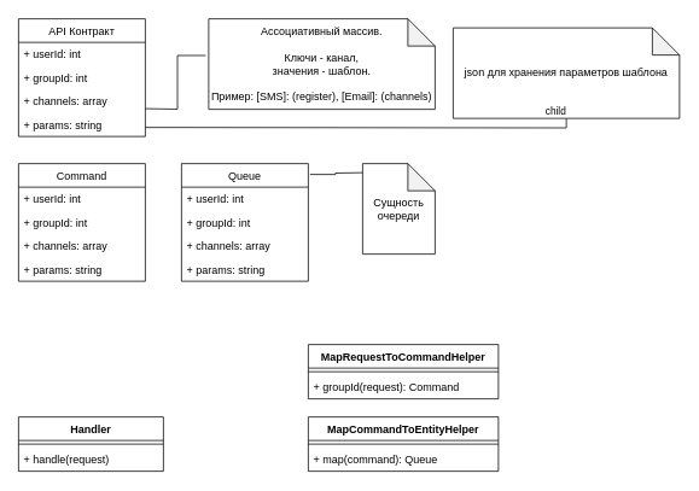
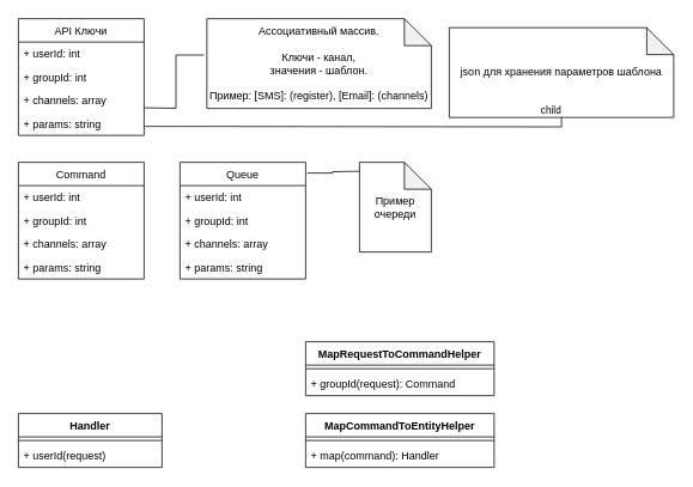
  <mxCell id="0" />
  <mxCell id="1" parent="0" />
- <mxCell id="2" value="API Контракт" style="swimlane;fontStyle=0;childLayout=stackLayout;horizontal=1;startSize=26;fillColor=none;horizontalStack=0;resizeParent=1;resizeParentMax=0;resizeLast=0;collapsible=1;marginBottom=0;" parent="1" vertex="1"><mxGeometry x="20" y="20" width="140" height="130" as="geometry" /></mxCell>
+ <mxCell id="2" value="API Ключи" style="swimlane;fontStyle=0;childLayout=stackLayout;horizontal=1;startSize=26;fillColor=none;horizontalStack=0;resizeParent=1;resizeParentMax=0;resizeLast=0;collapsible=1;marginBottom=0;" parent="1" vertex="1"><mxGeometry x="20" y="20" width="140" height="130" as="geometry" /></mxCell>
  <mxCell id="3" value="+ userId: int" style="text;strokeColor=none;fillColor=none;align=left;verticalAlign=top;spacingLeft=4;spacingRight=4;overflow=hidden;rotatable=0;points=[[0,0.5],[1,0.5]];portConstraint=eastwest;" parent="2" vertex="1"><mxGeometry y="26" width="140" height="26" as="geometry" /></mxCell>
  <mxCell id="4" value="+ groupId: int" style="text;strokeColor=none;fillColor=none;align=left;verticalAlign=top;spacingLeft=4;spacingRight=4;overflow=hidden;rotatable=0;points=[[0,0.5],[1,0.5]];portConstraint=eastwest;" parent="2" vertex="1"><mxGeometry y="52" width="140" height="26" as="geometry" /></mxCell>
  <mxCell id="5" value="+ channels: array" style="text;strokeColor=none;fillColor=none;align=left;verticalAlign=top;spacingLeft=4;spacingRight=4;overflow=hidden;rotatable=0;points=[[0,0.5],[1,0.5]];portConstraint=eastwest;" parent="2" vertex="1"><mxGeometry y="78" width="140" height="26" as="geometry" /></mxCell>
  <mxCell id="6" value="+ params: string" style="text;strokeColor=none;fillColor=none;align=left;verticalAlign=top;spacingLeft=4;spacingRight=4;overflow=hidden;rotatable=0;points=[[0,0.5],[1,0.5]];portConstraint=eastwest;" parent="2" vertex="1"><mxGeometry y="104" width="140" height="26" as="geometry" /></mxCell>
  <mxCell id="7" value="Ассоциативный массив. &lt;br&gt;&lt;br&gt;Ключи - канал, &lt;br&gt;значения - шаблон.&lt;br&gt;&lt;br&gt;Пример: [SMS]: (register), [Email]: (channels)" style="shape=note;whiteSpace=wrap;html=1;backgroundOutline=1;darkOpacity=0.05;" parent="1" vertex="1"><mxGeometry x="230" y="20" width="250" height="100" as="geometry" /></mxCell>
  <mxCell id="8" value="json для хранения параметров шаблона" style="shape=note;whiteSpace=wrap;html=1;backgroundOutline=1;darkOpacity=0.05;" parent="1" vertex="1"><mxGeometry x="500" y="30" width="250" height="100" as="geometry" /></mxCell>
  <mxCell id="9" value="" style="endArrow=none;html=1;edgeStyle=orthogonalEdgeStyle;rounded=0;entryX=-0.013;entryY=0.405;entryDx=0;entryDy=0;entryPerimeter=0;" parent="1" target="7" edge="1"><mxGeometry relative="1" as="geometry"><mxPoint x="160" y="119.31" as="sourcePoint" /><mxPoint x="320" y="119.31" as="targetPoint" /></mxGeometry></mxCell>
  <mxCell id="10" value="" style="endArrow=none;html=1;edgeStyle=orthogonalEdgeStyle;rounded=0;entryX=0.5;entryY=1;entryDx=0;entryDy=0;entryPerimeter=0;" parent="1" target="8" edge="1"><mxGeometry relative="1" as="geometry"><mxPoint x="160" y="140" as="sourcePoint" /><mxPoint x="320" y="140" as="targetPoint" /></mxGeometry></mxCell>
  <mxCell id="11" value="child" style="edgeLabel;resizable=0;html=1;align=right;verticalAlign=bottom;" parent="10" connectable="0" vertex="1"><mxGeometry x="1" relative="1" as="geometry" /></mxCell>
  <mxCell id="12" value="Command" style="swimlane;fontStyle=0;childLayout=stackLayout;horizontal=1;startSize=26;fillColor=none;horizontalStack=0;resizeParent=1;resizeParentMax=0;resizeLast=0;collapsible=1;marginBottom=0;" vertex="1" parent="1"><mxGeometry x="20" y="180" width="140" height="130" as="geometry" /></mxCell>
  <mxCell id="13" value="+ userId: int" style="text;strokeColor=none;fillColor=none;align=left;verticalAlign=top;spacingLeft=4;spacingRight=4;overflow=hidden;rotatable=0;points=[[0,0.5],[1,0.5]];portConstraint=eastwest;" vertex="1" parent="12"><mxGeometry y="26" width="140" height="26" as="geometry" /></mxCell>
  <mxCell id="14" value="+ groupId: int" style="text;strokeColor=none;fillColor=none;align=left;verticalAlign=top;spacingLeft=4;spacingRight=4;overflow=hidden;rotatable=0;points=[[0,0.5],[1,0.5]];portConstraint=eastwest;" vertex="1" parent="12"><mxGeometry y="52" width="140" height="26" as="geometry" /></mxCell>
  <mxCell id="15" value="+ channels: array" style="text;strokeColor=none;fillColor=none;align=left;verticalAlign=top;spacingLeft=4;spacingRight=4;overflow=hidden;rotatable=0;points=[[0,0.5],[1,0.5]];portConstraint=eastwest;" vertex="1" parent="12"><mxGeometry y="78" width="140" height="26" as="geometry" /></mxCell>
  <mxCell id="16" value="+ params: string" style="text;strokeColor=none;fillColor=none;align=left;verticalAlign=top;spacingLeft=4;spacingRight=4;overflow=hidden;rotatable=0;points=[[0,0.5],[1,0.5]];portConstraint=eastwest;" vertex="1" parent="12"><mxGeometry y="104" width="140" height="26" as="geometry" /></mxCell>
  <mxCell id="17" value="Handler" style="swimlane;fontStyle=1;align=center;verticalAlign=top;childLayout=stackLayout;horizontal=1;startSize=26;horizontalStack=0;resizeParent=1;resizeParentMax=0;resizeLast=0;collapsible=1;marginBottom=0;" vertex="1" parent="1"><mxGeometry x="20" y="460" width="160" height="60" as="geometry" /></mxCell>
  <mxCell id="18" value="" style="line;strokeWidth=1;fillColor=none;align=left;verticalAlign=middle;spacingTop=-1;spacingLeft=3;spacingRight=3;rotatable=0;labelPosition=right;points=[];portConstraint=eastwest;" vertex="1" parent="17"><mxGeometry y="26" width="160" height="8" as="geometry" /></mxCell>
- <mxCell id="19" value="+ handle(request)&#10;" style="text;strokeColor=none;fillColor=none;align=left;verticalAlign=top;spacingLeft=4;spacingRight=4;overflow=hidden;rotatable=0;points=[[0,0.5],[1,0.5]];portConstraint=eastwest;" vertex="1" parent="17"><mxGeometry y="34" width="160" height="26" as="geometry" /></mxCell>
+ <mxCell id="19" value="+ userId(request)&#10;" style="text;strokeColor=none;fillColor=none;align=left;verticalAlign=top;spacingLeft=4;spacingRight=4;overflow=hidden;rotatable=0;points=[[0,0.5],[1,0.5]];portConstraint=eastwest;" vertex="1" parent="17"><mxGeometry y="34" width="160" height="26" as="geometry" /></mxCell>
  <mxCell id="20" value="MapCommandToEntityHelper" style="swimlane;fontStyle=1;align=center;verticalAlign=top;childLayout=stackLayout;horizontal=1;startSize=26;horizontalStack=0;resizeParent=1;resizeParentMax=0;resizeLast=0;collapsible=1;marginBottom=0;" vertex="1" parent="1"><mxGeometry x="340" y="460" width="210" height="60" as="geometry" /></mxCell>
  <mxCell id="21" value="" style="line;strokeWidth=1;fillColor=none;align=left;verticalAlign=middle;spacingTop=-1;spacingLeft=3;spacingRight=3;rotatable=0;labelPosition=right;points=[];portConstraint=eastwest;" vertex="1" parent="20"><mxGeometry y="26" width="210" height="8" as="geometry" /></mxCell>
- <mxCell id="22" value="+ map(command): Queue&#10;" style="text;strokeColor=none;fillColor=none;align=left;verticalAlign=top;spacingLeft=4;spacingRight=4;overflow=hidden;rotatable=0;points=[[0,0.5],[1,0.5]];portConstraint=eastwest;" vertex="1" parent="20"><mxGeometry y="34" width="210" height="26" as="geometry" /></mxCell>
+ <mxCell id="22" value="+ map(command): Handler&#10;" style="text;strokeColor=none;fillColor=none;align=left;verticalAlign=top;spacingLeft=4;spacingRight=4;overflow=hidden;rotatable=0;points=[[0,0.5],[1,0.5]];portConstraint=eastwest;" vertex="1" parent="20"><mxGeometry y="34" width="210" height="26" as="geometry" /></mxCell>
  <mxCell id="23" value="Queue" style="swimlane;fontStyle=0;childLayout=stackLayout;horizontal=1;startSize=26;fillColor=none;horizontalStack=0;resizeParent=1;resizeParentMax=0;resizeLast=0;collapsible=1;marginBottom=0;" vertex="1" parent="1"><mxGeometry x="200" y="180" width="140" height="130" as="geometry" /></mxCell>
  <mxCell id="24" value="+ userId: int" style="text;strokeColor=none;fillColor=none;align=left;verticalAlign=top;spacingLeft=4;spacingRight=4;overflow=hidden;rotatable=0;points=[[0,0.5],[1,0.5]];portConstraint=eastwest;" vertex="1" parent="23"><mxGeometry y="26" width="140" height="26" as="geometry" /></mxCell>
  <mxCell id="25" value="+ groupId: int" style="text;strokeColor=none;fillColor=none;align=left;verticalAlign=top;spacingLeft=4;spacingRight=4;overflow=hidden;rotatable=0;points=[[0,0.5],[1,0.5]];portConstraint=eastwest;" vertex="1" parent="23"><mxGeometry y="52" width="140" height="26" as="geometry" /></mxCell>
  <mxCell id="26" value="+ channels: array" style="text;strokeColor=none;fillColor=none;align=left;verticalAlign=top;spacingLeft=4;spacingRight=4;overflow=hidden;rotatable=0;points=[[0,0.5],[1,0.5]];portConstraint=eastwest;" vertex="1" parent="23"><mxGeometry y="78" width="140" height="26" as="geometry" /></mxCell>
  <mxCell id="27" value="+ params: string" style="text;strokeColor=none;fillColor=none;align=left;verticalAlign=top;spacingLeft=4;spacingRight=4;overflow=hidden;rotatable=0;points=[[0,0.5],[1,0.5]];portConstraint=eastwest;" vertex="1" parent="23"><mxGeometry y="104" width="140" height="26" as="geometry" /></mxCell>
- <mxCell id="28" value="Сущность&lt;br&gt;очереди" style="shape=note;whiteSpace=wrap;html=1;backgroundOutline=1;darkOpacity=0.05;" vertex="1" parent="1"><mxGeometry x="400" y="180" width="80" height="100" as="geometry" /></mxCell>
+ <mxCell id="28" value="Пример&lt;br&gt;очереди" style="shape=note;whiteSpace=wrap;html=1;backgroundOutline=1;darkOpacity=0.05;" vertex="1" parent="1"><mxGeometry x="400" y="180" width="80" height="100" as="geometry" /></mxCell>
  <mxCell id="29" value="" style="endArrow=none;html=1;edgeStyle=orthogonalEdgeStyle;rounded=0;exitX=1.014;exitY=0.092;exitDx=0;exitDy=0;exitPerimeter=0;" edge="1" parent="1" source="23"><mxGeometry relative="1" as="geometry"><mxPoint x="321.6" y="218.81" as="sourcePoint" /><mxPoint x="400" y="190" as="targetPoint" /></mxGeometry></mxCell>
  <mxCell id="30" value="MapRequestToCommandHelper" style="swimlane;fontStyle=1;align=center;verticalAlign=top;childLayout=stackLayout;horizontal=1;startSize=26;horizontalStack=0;resizeParent=1;resizeParentMax=0;resizeLast=0;collapsible=1;marginBottom=0;" vertex="1" parent="1"><mxGeometry x="340" y="380" width="210" height="60" as="geometry" /></mxCell>
  <mxCell id="31" value="" style="line;strokeWidth=1;fillColor=none;align=left;verticalAlign=middle;spacingTop=-1;spacingLeft=3;spacingRight=3;rotatable=0;labelPosition=right;points=[];portConstraint=eastwest;" vertex="1" parent="30"><mxGeometry y="26" width="210" height="8" as="geometry" /></mxCell>
  <mxCell id="32" value="+ groupId(request): Command&#10;" style="text;strokeColor=none;fillColor=none;align=left;verticalAlign=top;spacingLeft=4;spacingRight=4;overflow=hidden;rotatable=0;points=[[0,0.5],[1,0.5]];portConstraint=eastwest;" vertex="1" parent="30"><mxGeometry y="34" width="210" height="26" as="geometry" /></mxCell>
